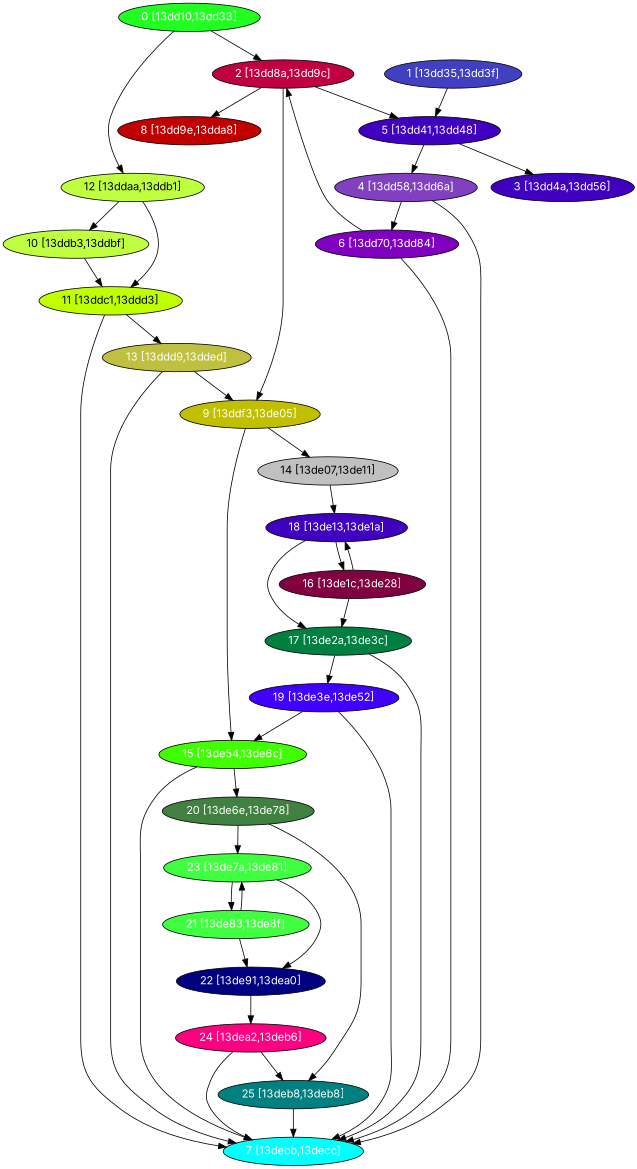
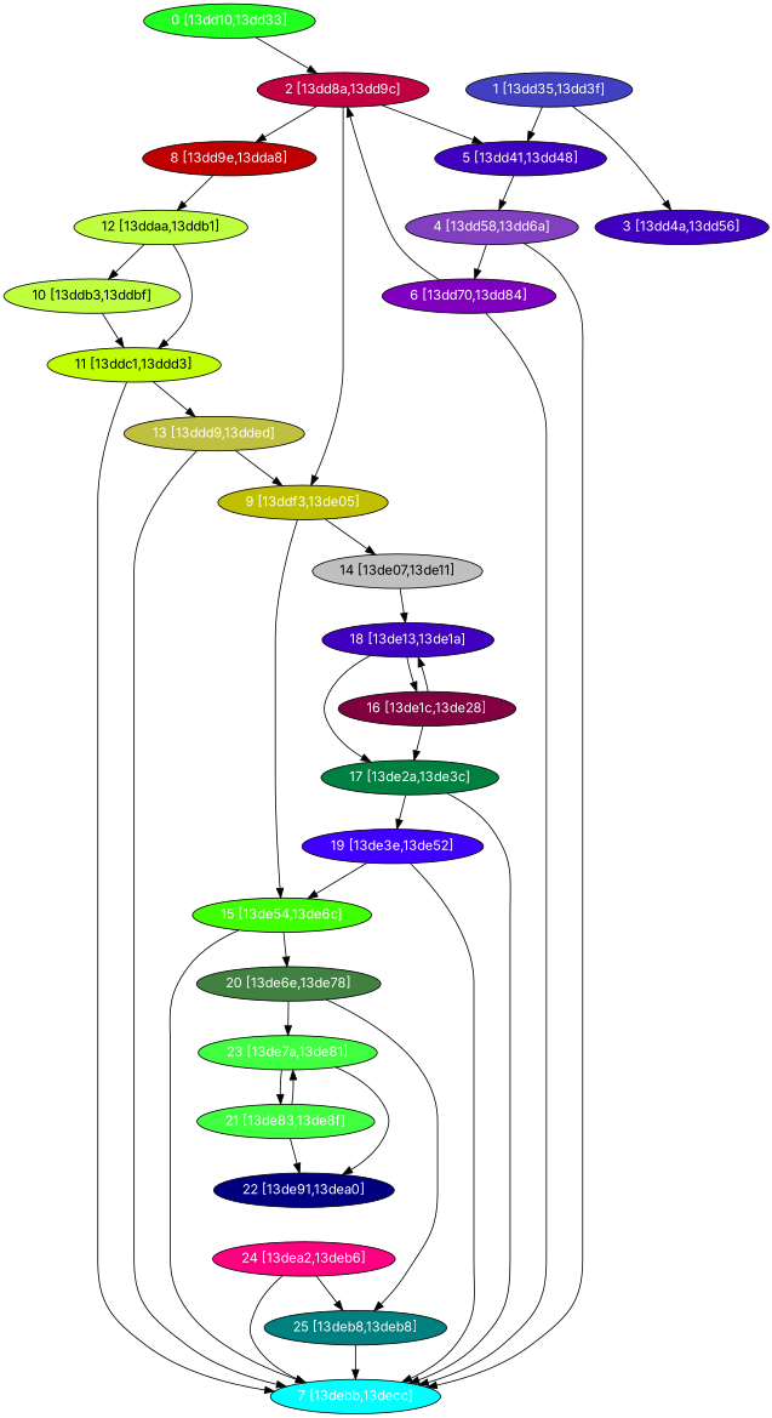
  digraph {
    fontname=Inter
    node [fillcolor="#4000C0" fontcolor="#ffffff" fontname=Inter shape=oval style=filled]
    edge [fontname=Inter]
    n1 [fillcolor="#20FF20" label="0 [13dd10,13dd33]"]
    n2 [fillcolor="#C00040" label="2 [13dd8a,13dd9c]"]
    n3 [fillcolor="#4040C0" label="1 [13dd35,13dd3f]"]
    n4 [label="5 [13dd41,13dd48]"]
    n5 [fillcolor="#C00000" label="8 [13dd9e,13dda8]"]
    n6 [fillcolor="#C0C000" label="9 [13ddf3,13de05]"]
    n7 [label="3 [13dd4a,13dd56]"]
    n8 [fillcolor="#8040C0" label="4 [13dd58,13dd6a]"]
    n9 [fillcolor="#C0FF40" fontcolor="#000000" label="12 [13ddaa,13ddb1]"]
    n10 [fillcolor="#C0C0C0" fontcolor="#000000" label="14 [13de07,13de11]"]
    n11 [fillcolor="#40FF00" label="15 [13de54,13de6c]"]
    n12 [fillcolor="#8000C0" label="6 [13dd70,13dd84]"]
    n13 [fillcolor="#00FFFF" label="7 [13debb,13decc]"]
    n14 [fillcolor="#C0FF40" fontcolor="#000000" label="10 [13ddb3,13ddbf]"]
    n15 [fillcolor="#C0FF00" fontcolor="#000000" label="11 [13ddc1,13ddd3]"]
    n16 [label="18 [13de13,13de1a]"]
    n17 [fillcolor="#408040" label="20 [13de6e,13de78]"]
    n18 [fillcolor="#C0C040" label="13 [13ddd9,13dded]"]
    n19 [fillcolor="#800040" label="16 [13de1c,13de28]"]
    n20 [fillcolor="#008040" label="17 [13de2a,13de3c]"]
    n21 [fillcolor="#40FF40" label="23 [13de7a,13de81]"]
    n22 [fillcolor="#008080" label="25 [13deb8,13deb8]"]
    n23 [fillcolor="#4000FF" label="19 [13de3e,13de52]"]
    n24 [fillcolor="#40FF40" label="21 [13de83,13de8f]"]
    n25 [fillcolor="#000080" label="22 [13de91,13dea0]"]
    n26 [fillcolor="#FF0080" label="24 [13dea2,13deb6]"]
    n1 -> n2
    n2 -> n4
    n2 -> n5
    n2 -> n6
    n3 -> n4
-   n4 -> n7
+   n3 -> n7
    n4 -> n8
-   n1 -> n9
+   n5 -> n9
    n6 -> n10
    n6 -> n11
    n8 -> n12
    n8 -> n13
    n9 -> n14
    n9 -> n15
    n10 -> n16
    n11 -> n13
    n11 -> n17
    n12 -> n2
    n12 -> n13
    n14 -> n15
    n15 -> n13
    n15 -> n18
    n16 -> n19
    n16 -> n20
    n17 -> n21
    n17 -> n22
    n18 -> n6
    n18 -> n13
    n19 -> n16
    n19 -> n20
    n20 -> n13
    n20 -> n23
    n21 -> n24
    n21 -> n25
    n22 -> n13
    n23 -> n11
    n23 -> n13
    n24 -> n21
    n24 -> n25
-   n25 -> n26
    n26 -> n13
    n26 -> n22
  }
